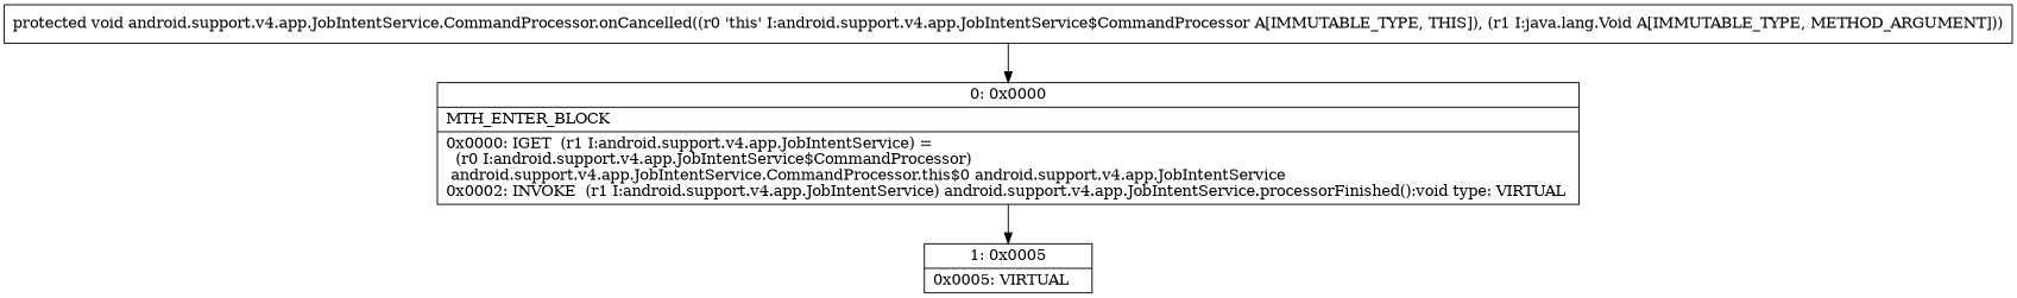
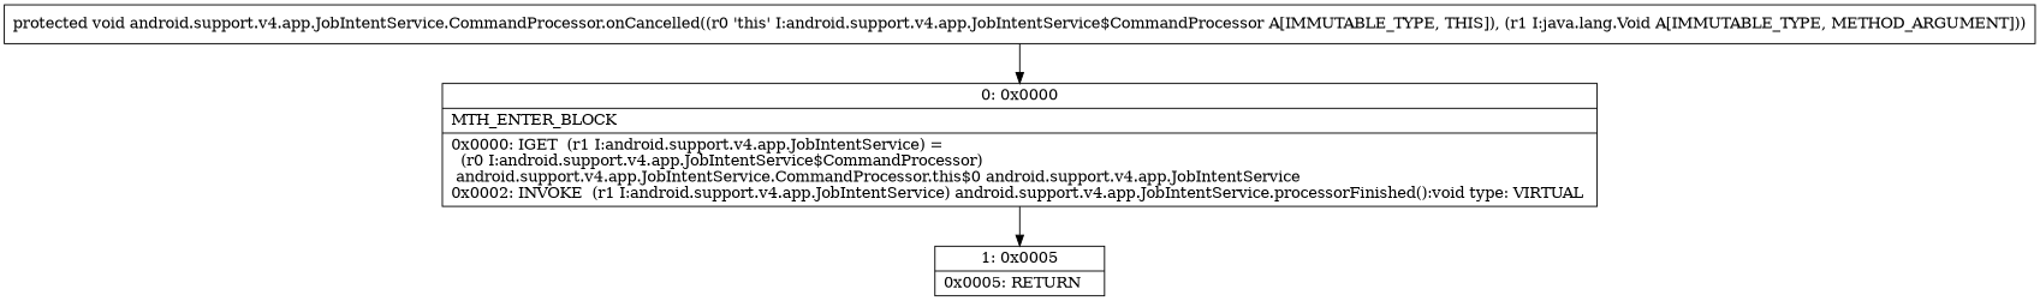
  digraph {
    fontname="DejaVu Serif"
    node [shape=record fontname="DejaVu Serif"]
    edge [fontname="DejaVu Serif"]
    n1 [label="{0\:\ 0x0000|MTH_ENTER_BLOCK\l|0x0000: IGET  (r1 I:android.support.v4.app.JobIntentService) = \l  (r0 I:android.support.v4.app.JobIntentService$CommandProcessor)\l android.support.v4.app.JobIntentService.CommandProcessor.this$0 android.support.v4.app.JobIntentService \l0x0002: INVOKE  (r1 I:android.support.v4.app.JobIntentService) android.support.v4.app.JobIntentService.processorFinished():void type: VIRTUAL \l}"]
-   n2 [label="{1\:\ 0x0005|0x0005: VIRTUAL   \l}"]
+   n2 [label="{1\:\ 0x0005|0x0005: RETURN   \l}"]
    n3 [label="{protected void android.support.v4.app.JobIntentService.CommandProcessor.onCancelled((r0 'this' I:android.support.v4.app.JobIntentService$CommandProcessor A[IMMUTABLE_TYPE, THIS]), (r1 I:java.lang.Void A[IMMUTABLE_TYPE, METHOD_ARGUMENT])) }"]
    n1 -> n2
    n3 -> n1
  }
